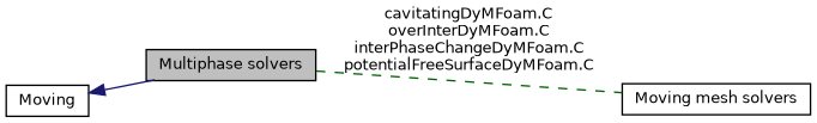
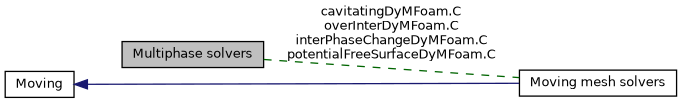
  digraph {
    rankdir=LR
    node [color=black fontname=Helvetica fontsize=10 shape=record]
    edge [fontname=Helvetica fontsize=10 labelfontname=Helvetica labelfontsize=10 shape=plaintext]
    n1 [fillcolor=grey75 fontcolor=black height=0.2 label="Multiphase solvers" style=filled width=0.4]
    n2 [height=0.2 label="Moving mesh solvers" width=0.4]
    n3 [height=0.2 label=Moving width=0.4]
    n1 -> n2 [color=darkgreen dir=none label="cavitatingDyMFoam.C\noverInterDyMFoam.C\ninterPhaseChangeDyMFoam.C\npotentialFreeSurfaceDyMFoam.C" style=dashed]
-   n3 -> n1 [color=midnightblue dir=back style=solid]
+   n3 -> n2 [color=midnightblue dir=back style=solid]
  }
